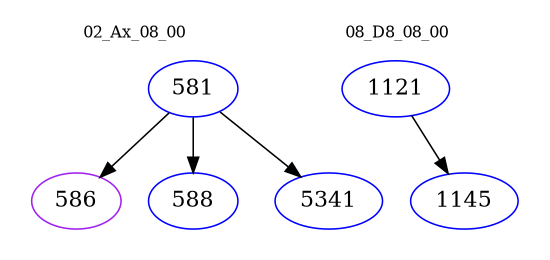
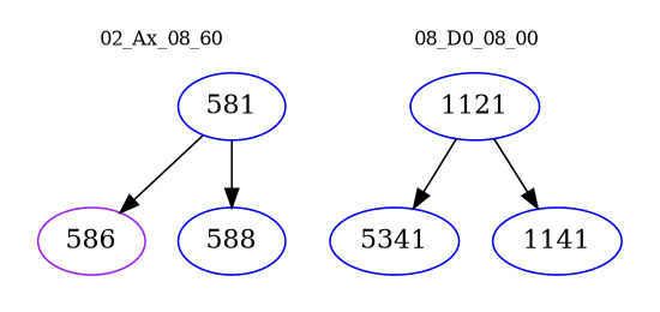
  digraph {
    node [color=blue]
    edge [color=black]
    n1 [label=581]
    n2 [color=purple label=586]
    n3 [label=588]
    n4 [label=1121]
    n5 [label=5341]
-   n6 [label=1145]
+   n6 [label=1141]
    subgraph cluster_1 {
      color=white
      fontsize=10
-     label="02_Ax_08_00"
+     label="02_Ax_08_60"
      n1
      n2
      n3
    }
    subgraph cluster_2 {
      color=white
      fontsize=10
-     label="08_D8_08_00"
+     label="08_D0_08_00"
      n4
      n5
      n6
    }
    n1 -> n2
    n1 -> n3
-   n1 -> n5
+   n4 -> n5
    n4 -> n6
  }
